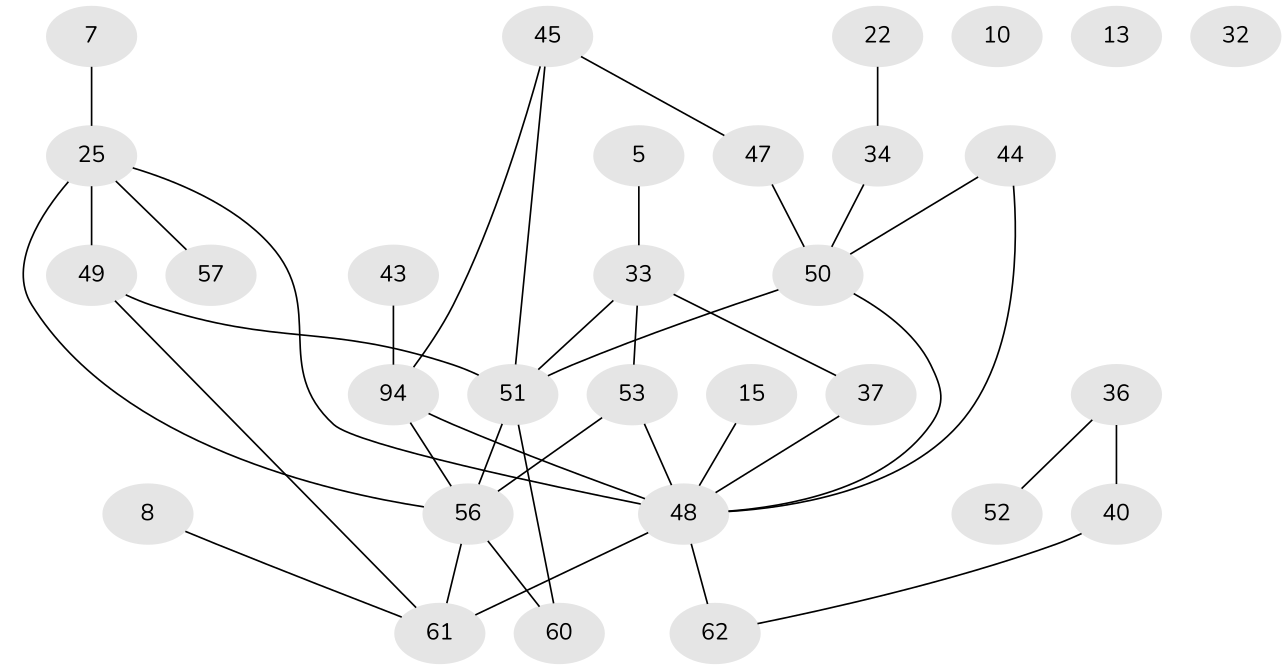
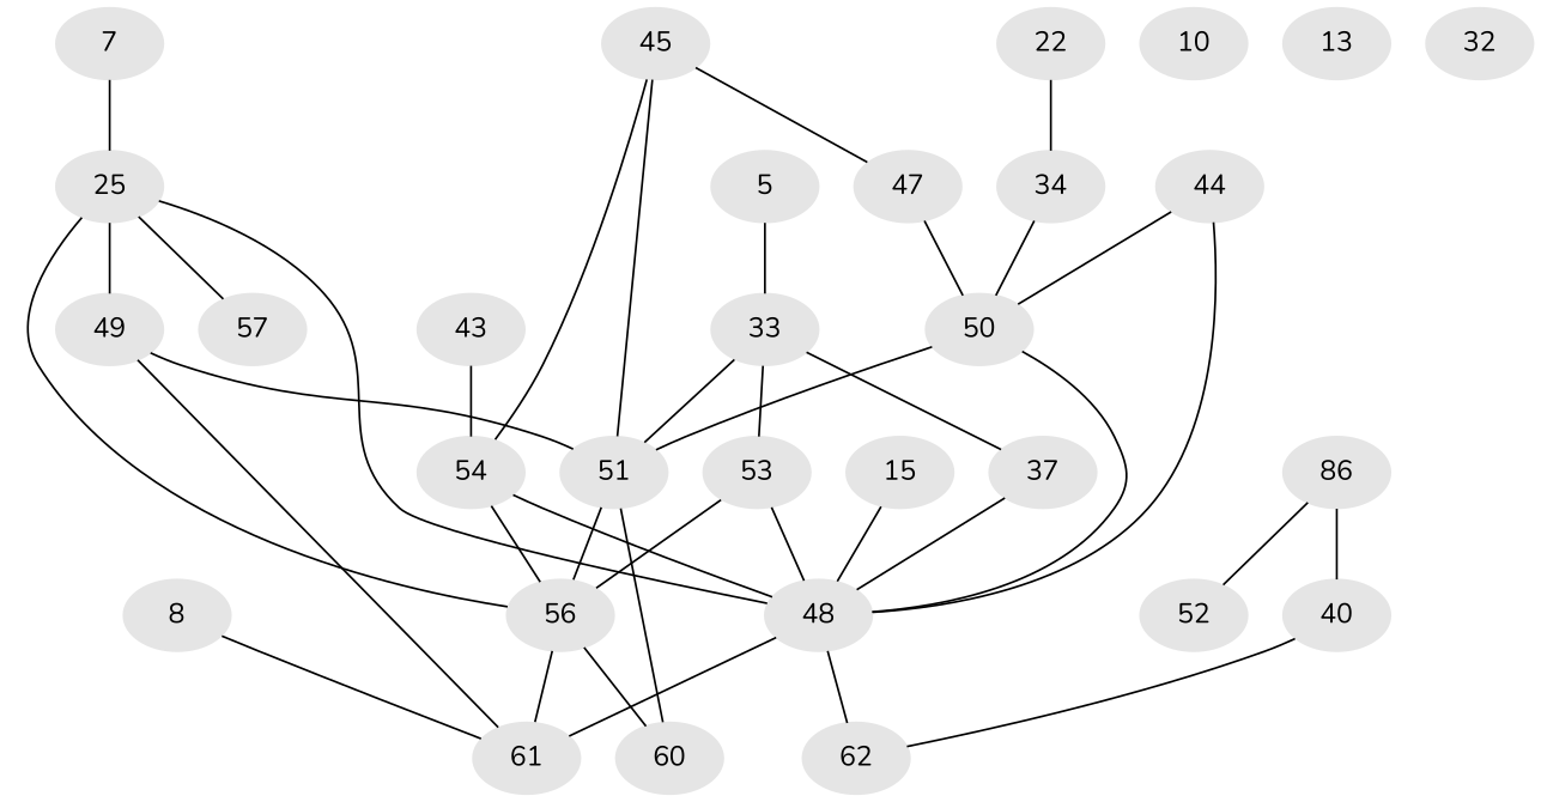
  graph {
    fontname=Nunito
    node [color=gray90 fontname=Nunito style=filled]
    edge [fontname=Nunito]
    5
    33
    51 [super="+41+23"]
    37 [super="+26"]
    53 [super="+20+42"]
    25 [super="+16"]
    n7 [label=48 super="+31+46"]
    49
    56 [super="+12+29"]
    57
    7
    61 [super="+48"]
    8
    10
    13
    60 [super="+55"]
    15
    62
    34 [super="+3+19"]
    50 [super="+1+17+18"]
    22
    32
    40 [super="+30+4"]
-   36
+   36 [label=86]
    52
-   54 [super="+27" label=94]
+   54 [super="+27"]
    43
    44
    45
    47
    5 -- 33
    33 -- 51
    33 -- 37
    33 -- 53
    51 -- 56 [weight=2]
    51 -- 60
    37 -- n7 [weight=2]
    53 -- n7 [weight=2]
    53 -- 56 [weight=2]
    25 -- n7
    25 -- 49 [weight=2]
    25 -- 56
    25 -- 57
    n7 -- 61 [weight=2]
    n7 -- 62
    49 -- 51
    49 -- 61
    56 -- 61 [weight=2]
    56 -- 60 [weight=2]
    7 -- 25
    8 -- 61
    15 -- n7
    34 -- 50 [weight=2]
    50 -- 51 [weight=2]
    50 -- n7
    22 -- 34
    40 -- 62
    36 -- 40
    36 -- 52
    54 -- n7
    54 -- 56 [weight=2]
    43 -- 54
    44 -- n7
    44 -- 50
    45 -- 51
    45 -- 54
    45 -- 47
    47 -- 50 [weight=2]
  }
